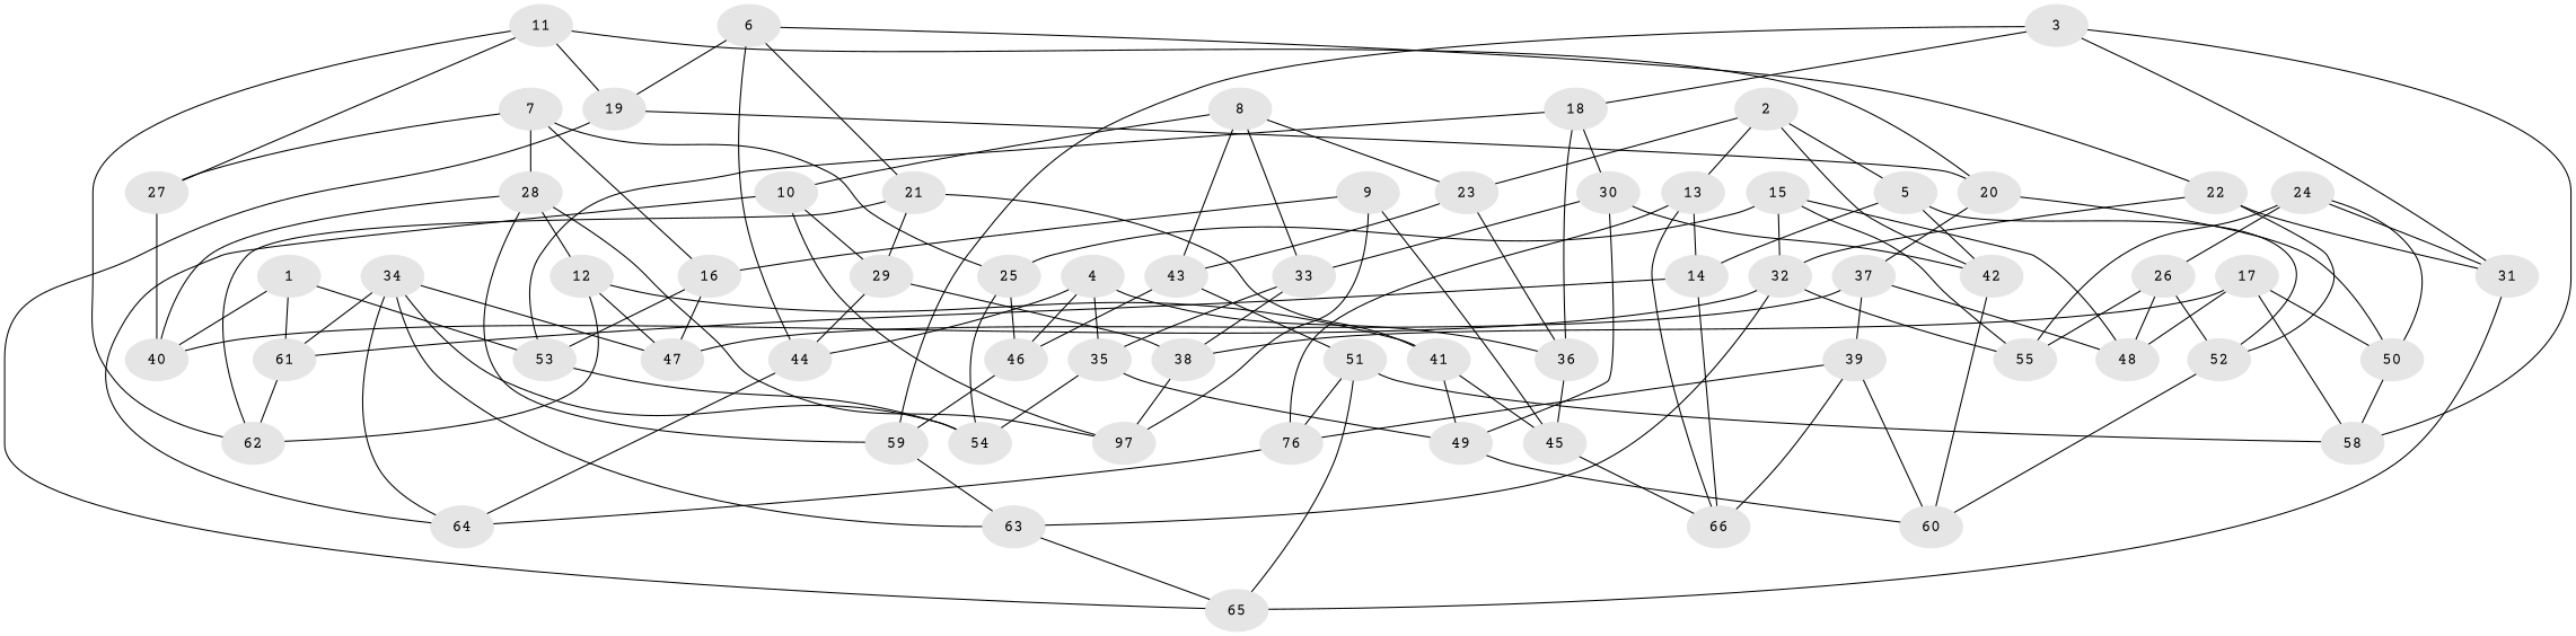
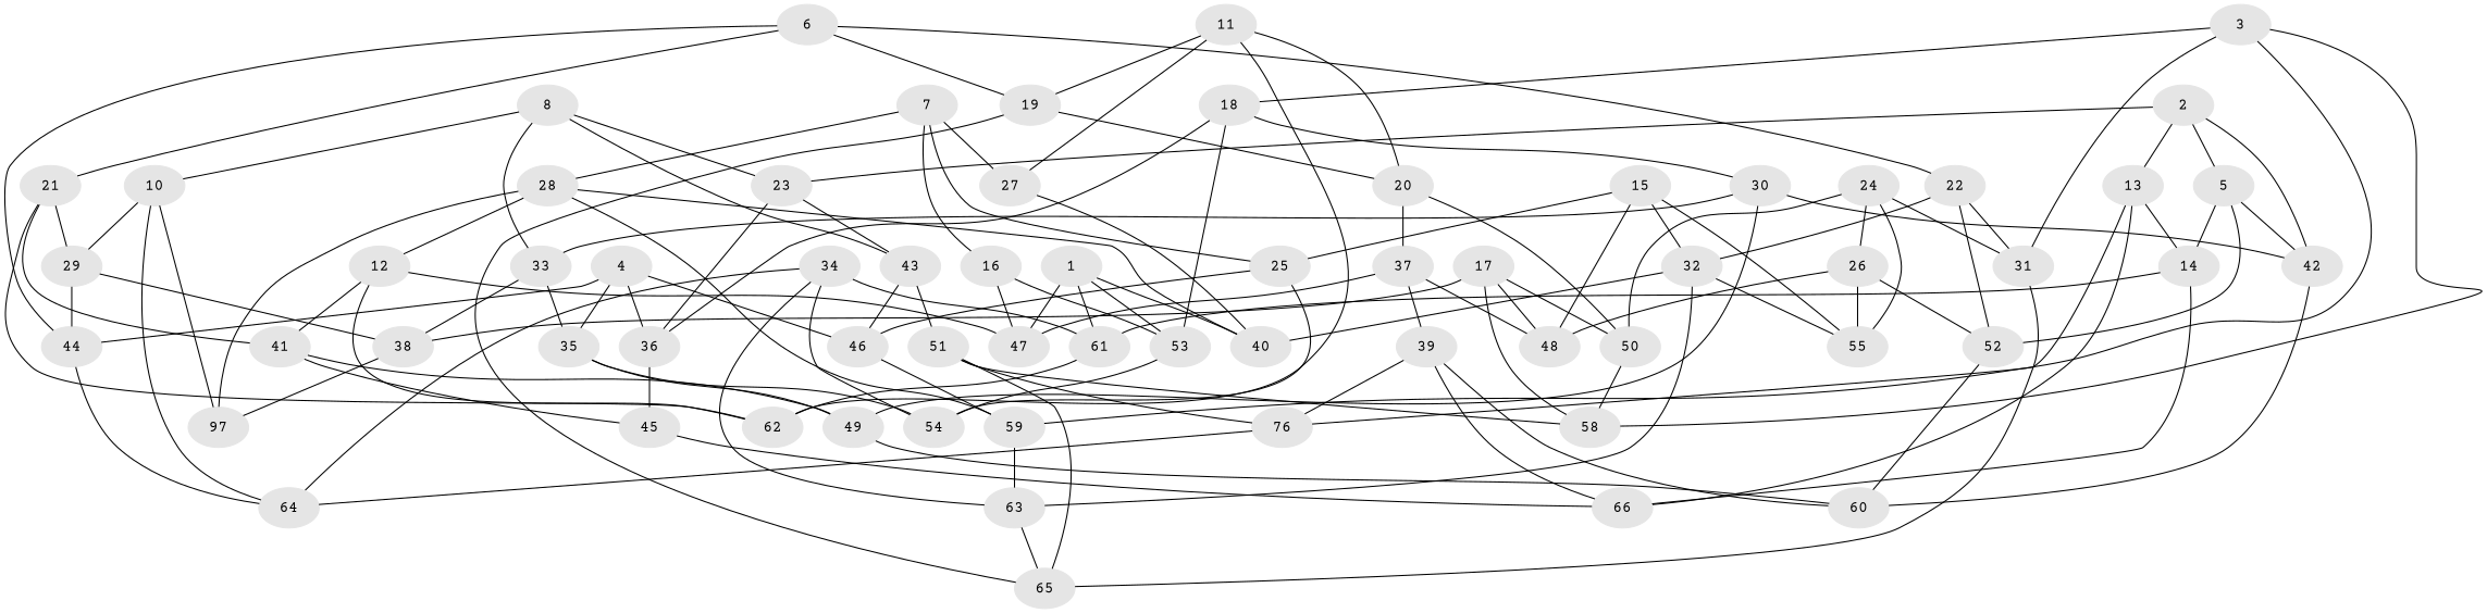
  graph {
    fontname="Courier Prime"
    node [color=gray90 fontname="Courier Prime" style=filled]
    edge [fontname="Courier Prime"]
    1
    40
    47
    53
    61
    54
    62
    2
    5
    13
    23
    42
    14
    52
    n15 [label=76]
    66
    36
    43
    60
    3
    18
    31
    58
    59
    30
    65
    63
    4
    35
    44
    46
    49
    45
    64
    6
    19
    21
    22
    20
    29
    41
    32
    7
    16
    25
    27
    28
    12
    n49 [label=97]
    8
    10
    33
    38
    51
-   9
    11
    50
    37
    15
    48
    55
    17
    39
    24
    26
    34
    1 -- 40
-   34 -- 47
+   1 -- 47
    1 -- 53
    1 -- 61
    53 -- 54
    61 -- 62
    2 -- 5
    2 -- 13
    2 -- 23
    2 -- 42
    5 -- 42
    5 -- 14
    5 -- 52
    13 -- 14
    13 -- n15
    13 -- 66
    23 -- 36
    23 -- 43
    42 -- 60
    14 -- 61
    14 -- 66
    52 -- 60
    n15 -- 64
    36 -- 45
    43 -- 46
    43 -- 51
    3 -- 18
    3 -- 31
    3 -- 58
    3 -- 59
    18 -- 53
    18 -- 36
    18 -- 30
    31 -- 65
    59 -- 63
    30 -- 42
    30 -- 49
    30 -- 33
    63 -- 65
    4 -- 36
    4 -- 35
    4 -- 44
    4 -- 46
    35 -- 54
    35 -- 49
    44 -- 64
    46 -- 59
    49 -- 60
    45 -- 66
    6 -- 44
    6 -- 19
    6 -- 21
    6 -- 22
    19 -- 65
    19 -- 20
    21 -- 62
    21 -- 29
    21 -- 41
    22 -- 52
    22 -- 31
    22 -- 32
    20 -- 50
    20 -- 37
    29 -- 44
    29 -- 38
    41 -- 49
    41 -- 45
    32 -- 40
    32 -- 63
    32 -- 55
    7 -- 16
    7 -- 25
    7 -- 27
    7 -- 28
    16 -- 47
    16 -- 53
    25 -- 54
    25 -- 46
    27 -- 40
    28 -- 40
    28 -- 59
    28 -- 12
    28 -- n49
    12 -- 47
    12 -- 62
    12 -- 41
    8 -- 23
    8 -- 43
    8 -- 10
    8 -- 33
    10 -- 64
    10 -- 29
    10 -- n49
    33 -- 35
    33 -- 38
    38 -- n49
    51 -- n15
    51 -- 58
    51 -- 65
-   9 -- 45
-   9 -- 16
-   9 -- n49
    11 -- 62
    11 -- 19
    11 -- 20
    11 -- 27
    50 -- 58
    37 -- 47
    37 -- 48
    37 -- 39
    15 -- 32
    15 -- 25
    15 -- 48
    15 -- 55
    17 -- 58
    17 -- 38
    17 -- 50
    17 -- 48
    39 -- n15
    39 -- 66
    39 -- 60
    24 -- 31
    24 -- 50
    24 -- 55
    24 -- 26
    26 -- 52
    26 -- 48
    26 -- 55
    34 -- 61
    34 -- 54
    34 -- 63
    34 -- 64
  }
